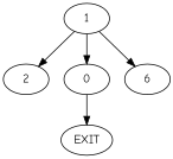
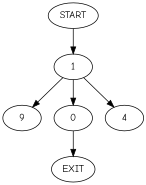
  digraph {
    fontname="Comic Neue"
    node [fontname="Comic Neue"]
    edge [fontname="Comic Neue"]
+   n1 [label=START]
    1
-   2
+   2 [label=9]
    n4 [label=0]
-   4 [label=6]
+   4
    n6 [label=EXIT]
+   n1 -> 1
    1 -> 2
    1 -> n4
    1 -> 4
    n4 -> n6
  }
